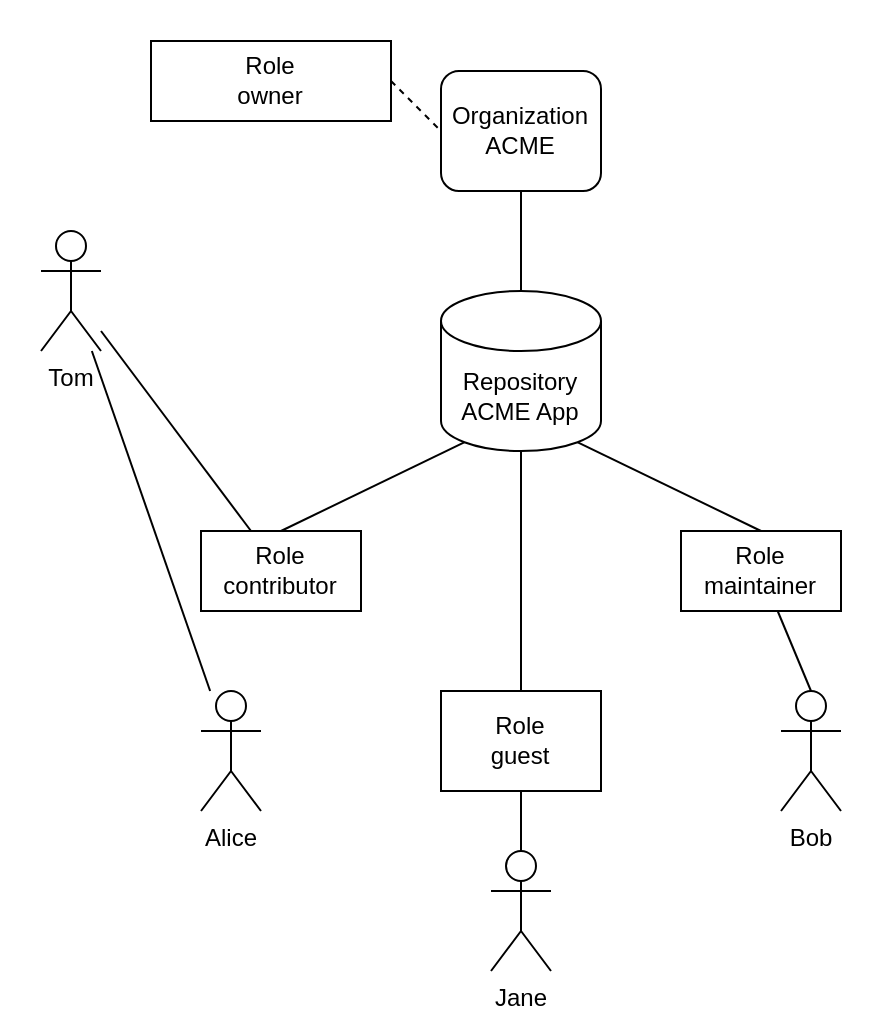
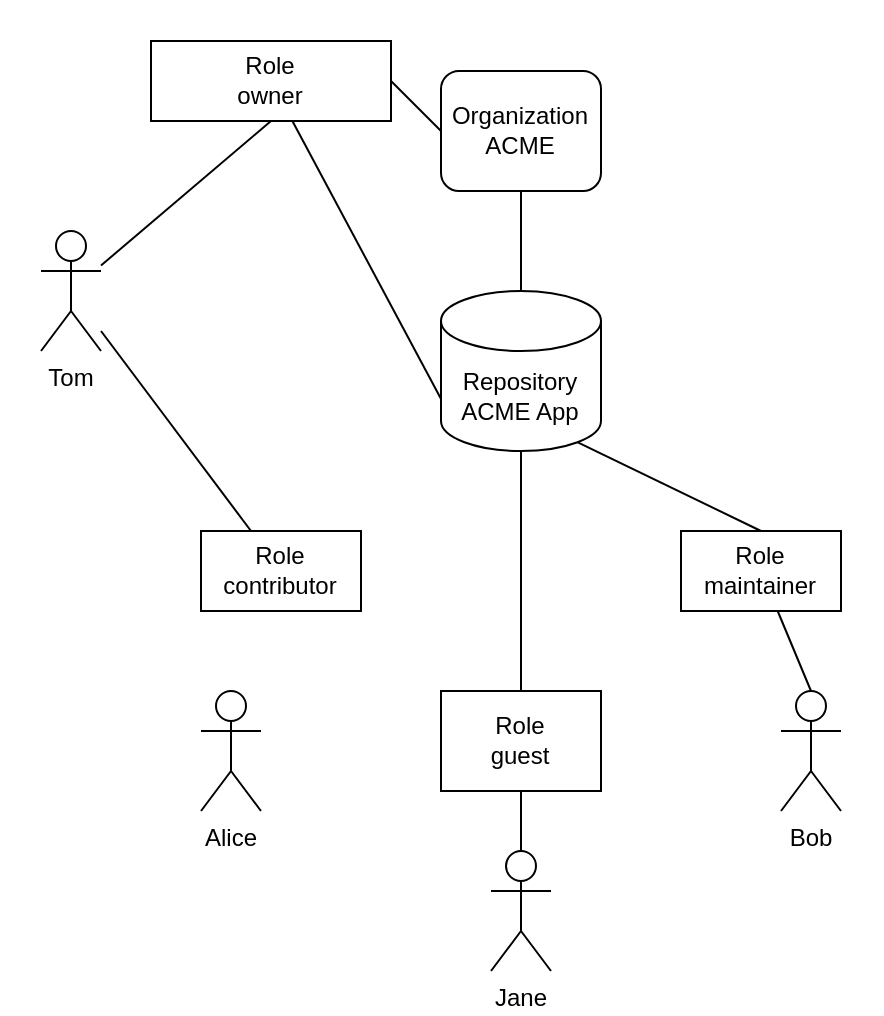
  <mxCell id="0" />
  <mxCell id="1" parent="0" />
  <mxCell id="2" value="Alice" style="shape=umlActor;verticalLabelPosition=bottom;verticalAlign=top;html=1;outlineConnect=0;" parent="1" vertex="1"><mxGeometry x="100" y="345" width="30" height="60" as="geometry" /></mxCell>
  <mxCell id="3" style="edgeStyle=none;rounded=0;orthogonalLoop=1;jettySize=auto;html=1;exitX=0.5;exitY=0;exitDx=0;exitDy=0;exitPerimeter=0;entryX=0.5;entryY=1;entryDx=0;entryDy=0;endArrow=none;endFill=0;" parent="1" source="4" target="20" edge="1"><mxGeometry relative="1" as="geometry" /></mxCell>
  <mxCell id="4" value="Jane" style="shape=umlActor;verticalLabelPosition=bottom;verticalAlign=top;html=1;outlineConnect=0;" parent="1" vertex="1"><mxGeometry x="245" y="425" width="30" height="60" as="geometry" /></mxCell>
- <mxCell id="5" style="edgeStyle=none;rounded=0;orthogonalLoop=1;jettySize=auto;html=1;endArrow=none;endFill=0;" parent="1" source="6" target="2" edge="1"><mxGeometry relative="1" as="geometry" /></mxCell>
+ <mxCell id="5" style="edgeStyle=none;rounded=0;orthogonalLoop=1;jettySize=auto;html=1;entryX=0.5;entryY=1;entryDx=0;entryDy=0;endArrow=none;endFill=0;" parent="1" source="6" target="13" edge="1"><mxGeometry relative="1" as="geometry" /></mxCell>
  <mxCell id="6" value="Tom" style="shape=umlActor;verticalLabelPosition=bottom;verticalAlign=top;html=1;outlineConnect=0;" parent="1" vertex="1"><mxGeometry x="20" y="115" width="30" height="60" as="geometry" /></mxCell>
  <mxCell id="7" value="Bob" style="shape=umlActor;verticalLabelPosition=bottom;verticalAlign=top;html=1;outlineConnect=0;" parent="1" vertex="1"><mxGeometry x="390" y="345" width="30" height="60" as="geometry" /></mxCell>
  <mxCell id="8" style="rounded=0;orthogonalLoop=1;jettySize=auto;html=1;endArrow=none;endFill=0;" parent="1" source="9" target="6" edge="1"><mxGeometry relative="1" as="geometry" /></mxCell>
  <mxCell id="9" value="Role&lt;br&gt;contributor" style="rounded=0;whiteSpace=wrap;html=1;" parent="1" vertex="1"><mxGeometry x="100" y="265" width="80" height="40" as="geometry" /></mxCell>
  <mxCell id="10" style="edgeStyle=none;rounded=0;orthogonalLoop=1;jettySize=auto;html=1;entryX=0.5;entryY=0;entryDx=0;entryDy=0;entryPerimeter=0;endArrow=none;endFill=0;" parent="1" source="11" target="7" edge="1"><mxGeometry relative="1" as="geometry" /></mxCell>
  <mxCell id="11" value="Role&lt;br&gt;maintainer" style="rounded=0;whiteSpace=wrap;html=1;" parent="1" vertex="1"><mxGeometry x="340" y="265" width="80" height="40" as="geometry" /></mxCell>
- <mxCell id="12" style="edgeStyle=none;rounded=0;orthogonalLoop=1;jettySize=auto;html=1;exitX=1;exitY=0.5;exitDx=0;exitDy=0;entryX=0;entryY=0.5;entryDx=0;entryDy=0;endArrow=none;endFill=0;dashed=1;" parent="1" source="13" target="18" edge="1"><mxGeometry relative="1" as="geometry" /></mxCell>
+ <mxCell id="12" style="edgeStyle=none;rounded=0;orthogonalLoop=1;jettySize=auto;html=1;exitX=1;exitY=0.5;exitDx=0;exitDy=0;entryX=0;entryY=0.5;entryDx=0;entryDy=0;endArrow=none;endFill=0;" parent="1" source="13" target="18" edge="1"><mxGeometry relative="1" as="geometry" /></mxCell>
  <mxCell id="13" value="Role&lt;br&gt;owner" style="rounded=0;whiteSpace=wrap;html=1;" parent="1" vertex="1"><mxGeometry x="75" y="20" width="120" height="40" as="geometry" /></mxCell>
  <mxCell id="14" style="edgeStyle=none;rounded=0;orthogonalLoop=1;jettySize=auto;html=1;entryX=0.5;entryY=0;entryDx=0;entryDy=0;endArrow=none;endFill=0;exitX=0.855;exitY=1;exitDx=0;exitDy=-4.35;exitPerimeter=0;" parent="1" source="16" target="11" edge="1"><mxGeometry relative="1" as="geometry" /></mxCell>
- <mxCell id="15" style="edgeStyle=none;rounded=0;orthogonalLoop=1;jettySize=auto;html=1;exitX=0.145;exitY=1;exitDx=0;exitDy=-4.35;exitPerimeter=0;entryX=0.5;entryY=0;entryDx=0;entryDy=0;endArrow=none;endFill=0;" parent="1" source="16" target="9" edge="1"><mxGeometry relative="1" as="geometry" /></mxCell>
+ <mxCell id="15" style="edgeStyle=none;rounded=0;orthogonalLoop=1;jettySize=auto;html=1;exitX=0.145;exitY=1;exitDx=0;exitDy=-4.35;exitPerimeter=0;endArrow=none;endFill=0;" parent="1" source="16" target="13" edge="1"><mxGeometry relative="1" as="geometry" /></mxCell>
  <mxCell id="16" value="Repository&lt;br&gt;ACME App" style="shape=cylinder3;whiteSpace=wrap;html=1;boundedLbl=1;backgroundOutline=1;size=15;" parent="1" vertex="1"><mxGeometry x="220" y="145" width="80" height="80" as="geometry" /></mxCell>
  <mxCell id="17" style="edgeStyle=none;rounded=0;orthogonalLoop=1;jettySize=auto;html=1;entryX=0.5;entryY=0;entryDx=0;entryDy=0;entryPerimeter=0;endArrow=none;endFill=0;" parent="1" source="18" target="16" edge="1"><mxGeometry relative="1" as="geometry" /></mxCell>
  <mxCell id="18" value="Organization&lt;br&gt;ACME" style="rounded=1;whiteSpace=wrap;html=1;" parent="1" vertex="1"><mxGeometry x="220" y="35" width="80" height="60" as="geometry" /></mxCell>
  <mxCell id="19" style="edgeStyle=none;rounded=0;orthogonalLoop=1;jettySize=auto;html=1;entryX=0.5;entryY=1;entryDx=0;entryDy=0;entryPerimeter=0;endArrow=none;endFill=0;" parent="1" source="20" target="16" edge="1"><mxGeometry relative="1" as="geometry" /></mxCell>
  <mxCell id="20" value="Role&lt;br&gt;guest" style="rounded=0;whiteSpace=wrap;html=1;" parent="1" vertex="1"><mxGeometry x="220" y="345" width="80" height="50" as="geometry" /></mxCell>
